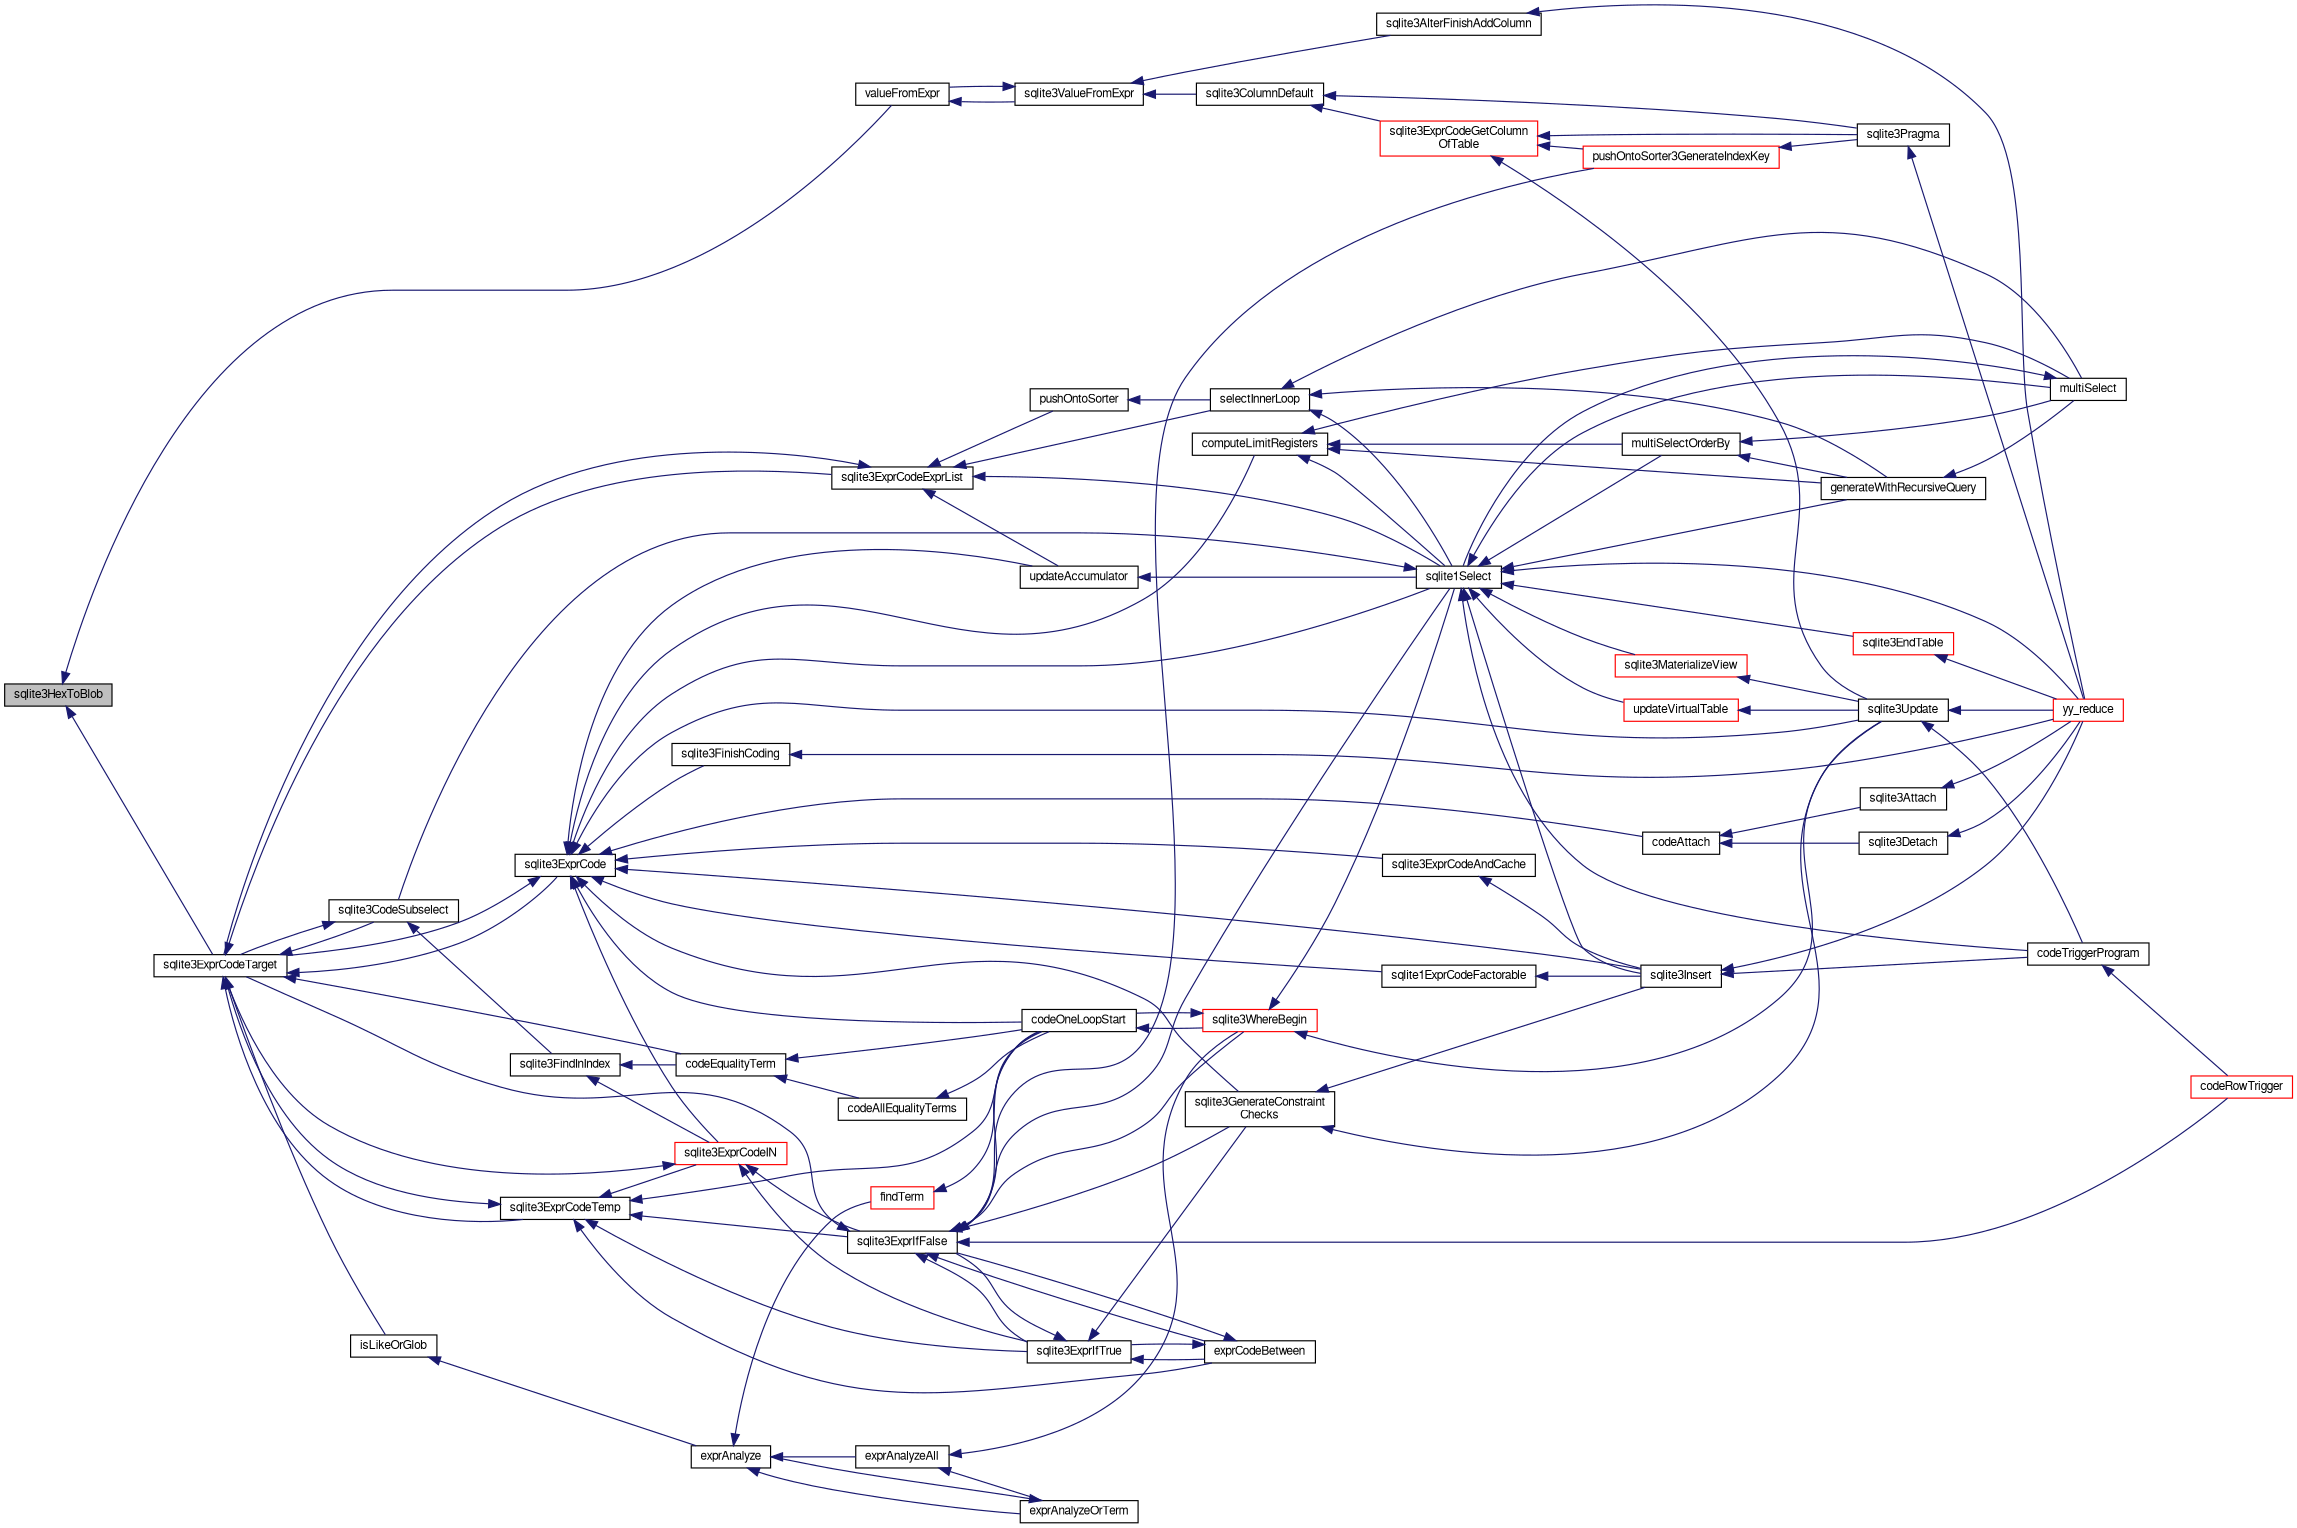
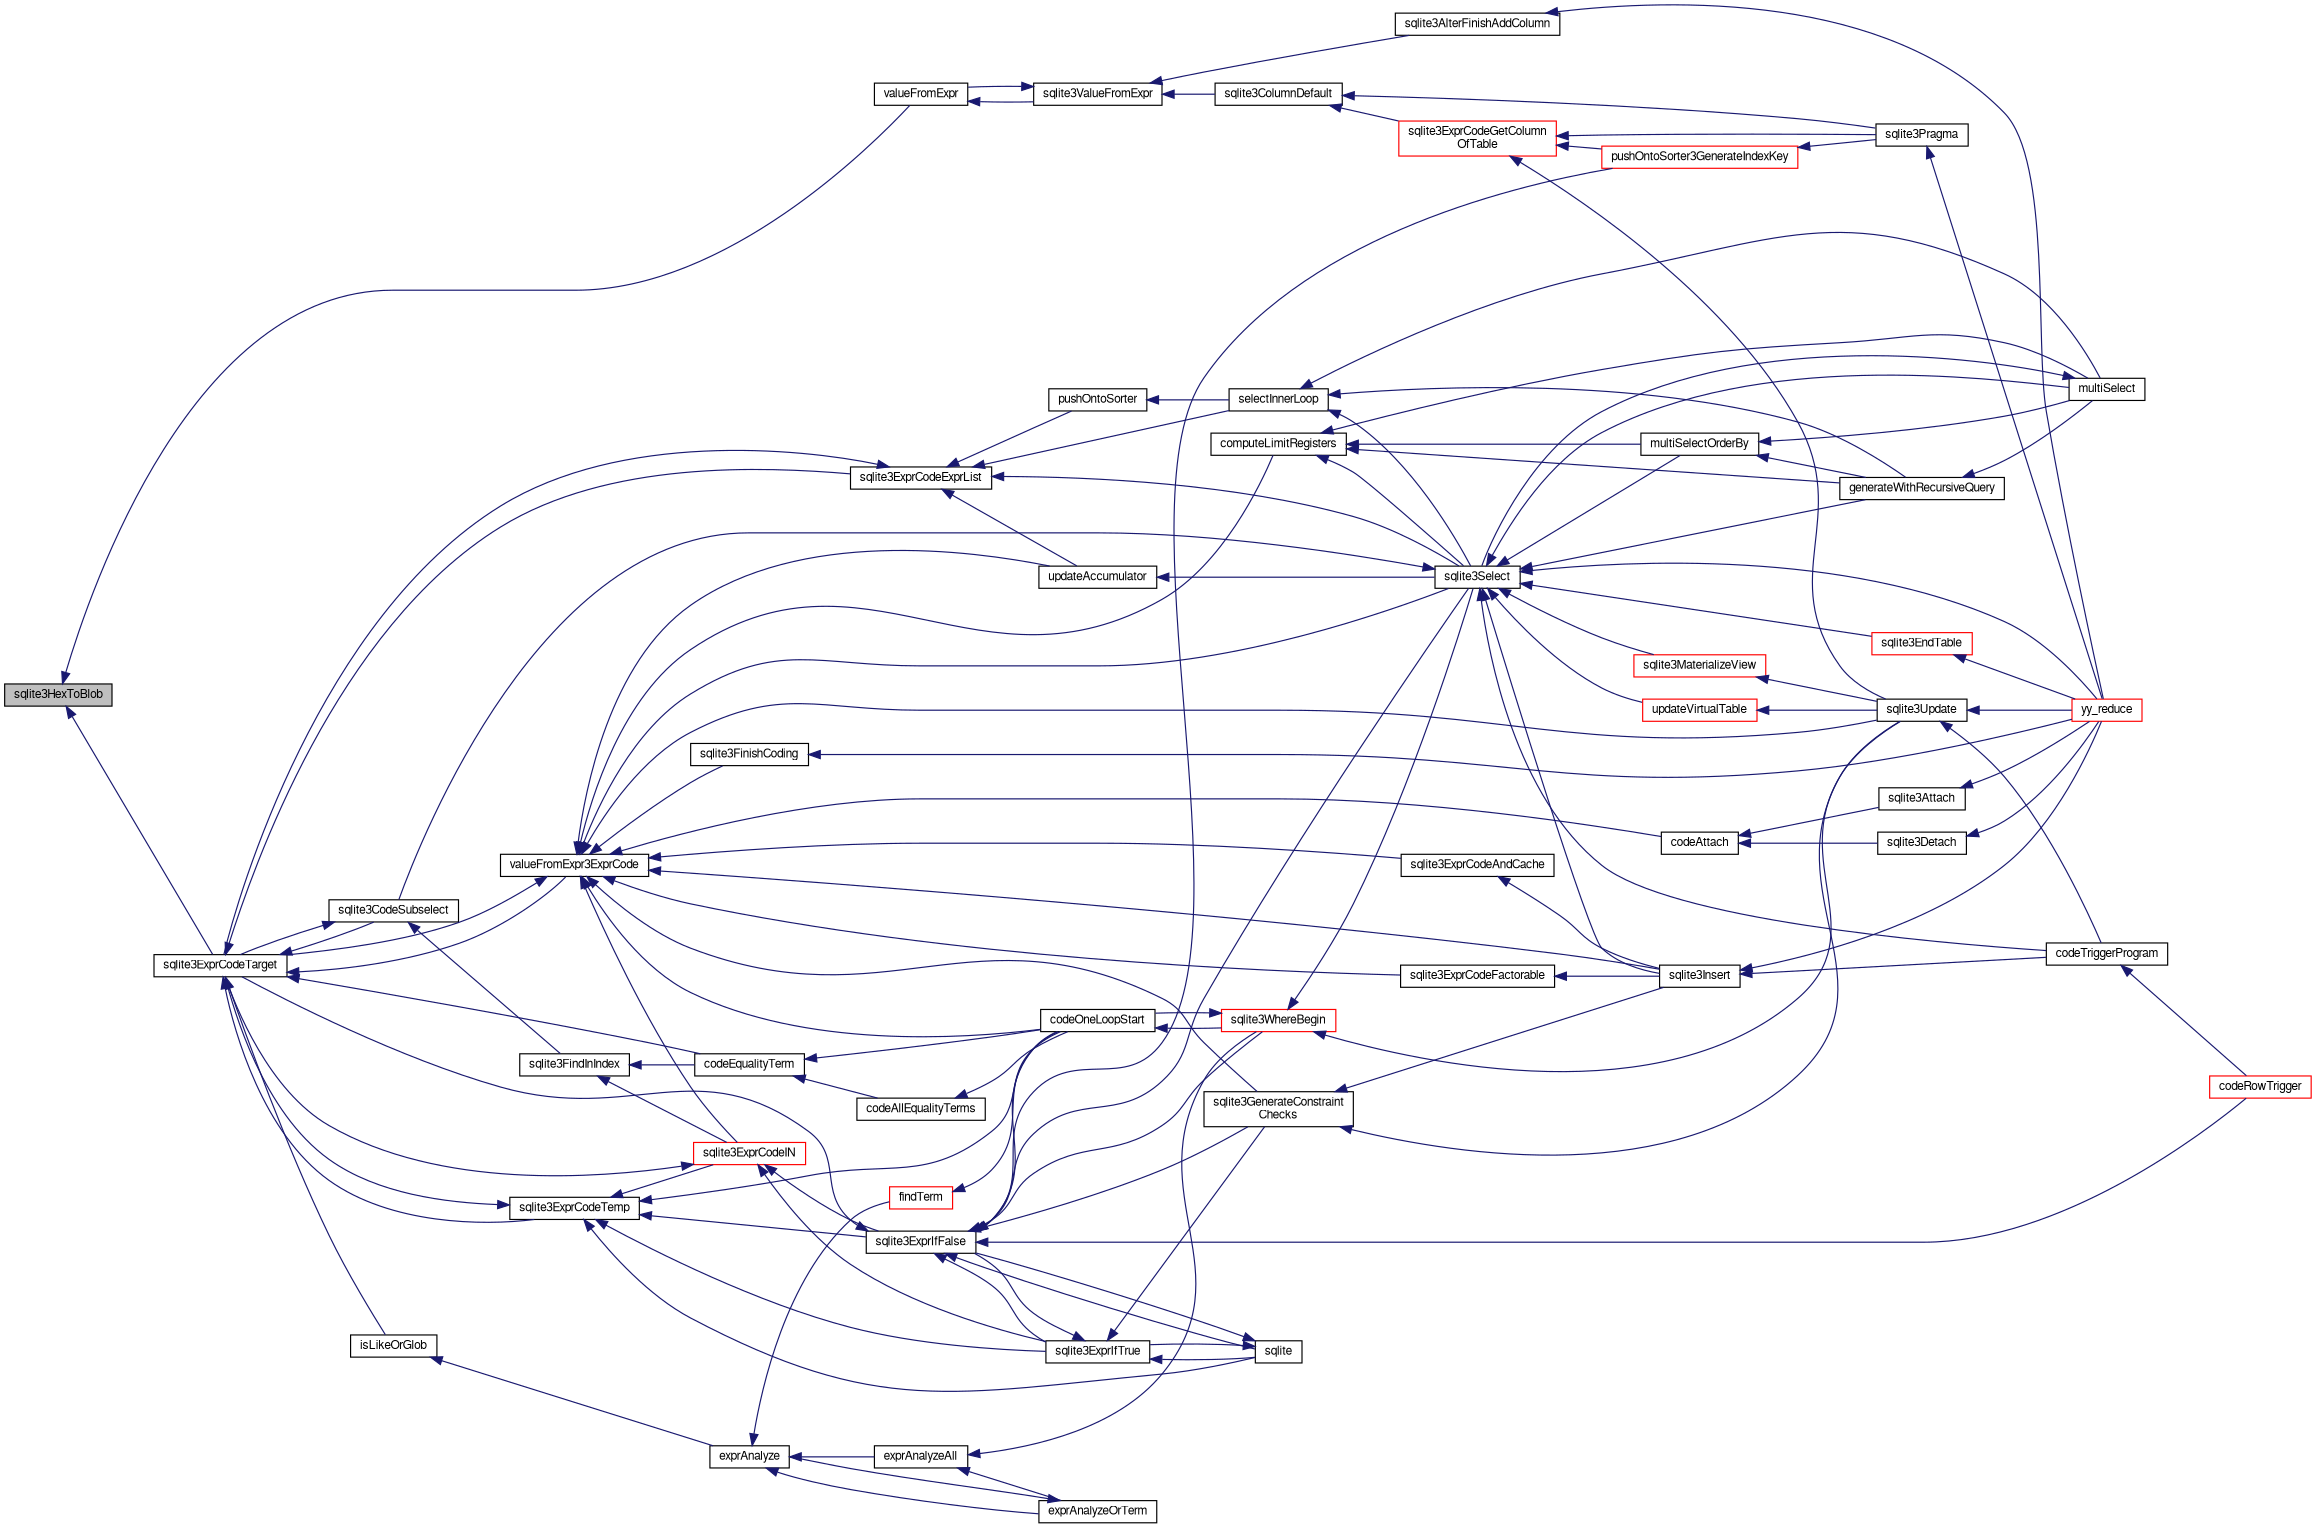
  digraph {
    rankdir=LR
    node [color=black fillcolor=white fontname=FreeSans fontsize=10 shape=record style=filled]
    edge [color=midnightblue dir=back fontname=FreeSans fontsize=10 labelfontname=FreeSans labelfontsize=10 style=solid]
    n1 [fillcolor=grey75 fontcolor=black height=0.2 label=sqlite3HexToBlob width=0.4]
    n2 [height=0.2 label=valueFromExpr width=0.4]
    n3 [height=0.2 label=sqlite3ExprCodeTarget width=0.4]
    n4 [height=0.2 label=sqlite3ValueFromExpr width=0.4]
    n5 [height=0.2 label=sqlite3CodeSubselect width=0.4]
    n6 [height=0.2 label=codeEqualityTerm width=0.4]
    n7 [height=0.2 label=sqlite3ExprCodeTemp width=0.4]
-   n8 [height=0.2 label=sqlite3ExprCode width=0.4]
+   n8 [height=0.2 label=valueFromExpr3ExprCode width=0.4]
    n9 [height=0.2 label=sqlite3ExprCodeExprList width=0.4]
    n10 [height=0.2 label=isLikeOrGlob width=0.4]
    n11 [height=0.2 label=sqlite3AlterFinishAddColumn width=0.4]
    n12 [height=0.2 label=sqlite3ColumnDefault width=0.4]
    n13 [color=red height=0.2 label=yy_reduce width=0.4]
    n14 [color=red height=0.2 label="sqlite3ExprCodeGetColumn\lOfTable" width=0.4]
    n15 [height=0.2 label=sqlite3Pragma width=0.4]
    n16 [color=red height=0.2 label=pushOntoSorter3GenerateIndexKey width=0.4]
    n17 [height=0.2 label=sqlite3Update width=0.4]
    n18 [height=0.2 label=codeTriggerProgram width=0.4]
    n19 [color=red height=0.2 label=codeRowTrigger width=0.4]
    n20 [height=0.2 label=sqlite3FindInIndex width=0.4]
    n21 [height=0.2 label=codeOneLoopStart width=0.4]
    n22 [height=0.2 label=codeAllEqualityTerms width=0.4]
    n23 [color=red height=0.2 label=sqlite3ExprCodeIN width=0.4]
    n24 [height=0.2 label=sqlite3ExprIfTrue width=0.4]
    n25 [height=0.2 label=sqlite3ExprIfFalse width=0.4]
-   n26 [height=0.2 label=exprCodeBetween width=0.4]
+   n26 [height=0.2 label=sqlite width=0.4]
    n27 [height=0.2 label="sqlite3GenerateConstraint\lChecks" width=0.4]
-   n28 [height=0.2 label=sqlite1Select width=0.4]
+   n28 [height=0.2 label=sqlite3Select width=0.4]
    n29 [height=0.2 label=sqlite3Insert width=0.4]
-   n30 [height=0.2 label=sqlite1ExprCodeFactorable width=0.4]
+   n30 [height=0.2 label=sqlite3ExprCodeFactorable width=0.4]
    n31 [height=0.2 label=sqlite3ExprCodeAndCache width=0.4]
    n32 [height=0.2 label=codeAttach width=0.4]
    n33 [height=0.2 label=sqlite3FinishCoding width=0.4]
    n34 [height=0.2 label=computeLimitRegisters width=0.4]
    n35 [height=0.2 label=updateAccumulator width=0.4]
    n36 [height=0.2 label=pushOntoSorter width=0.4]
    n37 [height=0.2 label=selectInnerLoop width=0.4]
    n38 [height=0.2 label=exprAnalyze width=0.4]
    n39 [color=red height=0.2 label=sqlite3WhereBegin width=0.4]
    n40 [color=red height=0.2 label=sqlite3EndTable width=0.4]
    n41 [color=red height=0.2 label=sqlite3MaterializeView width=0.4]
    n42 [height=0.2 label=generateWithRecursiveQuery width=0.4]
    n43 [height=0.2 label=multiSelect width=0.4]
    n44 [height=0.2 label=multiSelectOrderBy width=0.4]
    n45 [color=red height=0.2 label=updateVirtualTable width=0.4]
    n46 [height=0.2 label=sqlite3Detach width=0.4]
    n47 [height=0.2 label=sqlite3Attach width=0.4]
    n48 [color=red height=0.2 label=findTerm width=0.4]
    n49 [height=0.2 label=exprAnalyzeAll width=0.4]
    n50 [height=0.2 label=exprAnalyzeOrTerm width=0.4]
    n1 -> n2
    n1 -> n3
    n2 -> n4
    n3 -> n5
    n3 -> n6
    n3 -> n7
    n3 -> n8
    n3 -> n9
    n3 -> n10
    n4 -> n2
    n4 -> n11
    n4 -> n12
    n5 -> n3
    n5 -> n20
    n6 -> n21
    n6 -> n22
    n7 -> n3
    n7 -> n21
    n7 -> n23
    n7 -> n24
    n7 -> n25
    n7 -> n26
    n8 -> n3
    n8 -> n17
    n8 -> n21
    n8 -> n23
    n8 -> n27
    n8 -> n28
    n8 -> n29
    n8 -> n30
    n8 -> n31
    n8 -> n32
    n8 -> n33
    n8 -> n34
    n8 -> n35
    n9 -> n3
    n9 -> n28
    n9 -> n35
    n9 -> n36
    n9 -> n37
    n10 -> n38
    n11 -> n13
    n12 -> n14
    n12 -> n15
    n14 -> n15
    n14 -> n16
    n14 -> n17
    n15 -> n13
    n16 -> n15
    n17 -> n13
    n17 -> n18
    n18 -> n19
    n20 -> n6
    n20 -> n23
    n21 -> n39
    n22 -> n21
    n23 -> n3
    n23 -> n24
    n23 -> n25
    n24 -> n25
    n24 -> n26
    n24 -> n27
    n25 -> n3
    n25 -> n16
    n25 -> n19
    n25 -> n21
    n25 -> n24
    n25 -> n26
    n25 -> n27
    n25 -> n28
    n25 -> n39
    n26 -> n24
    n26 -> n25
    n27 -> n17
    n27 -> n29
    n28 -> n5
    n28 -> n13
    n28 -> n18
    n28 -> n29
    n28 -> n40
    n28 -> n41
    n28 -> n42
    n28 -> n43
    n28 -> n44
    n28 -> n45
    n29 -> n13
    n29 -> n18
    n30 -> n29
    n31 -> n29
    n32 -> n46
    n32 -> n47
    n33 -> n13
    n34 -> n28
    n34 -> n42
    n34 -> n43
    n34 -> n44
    n35 -> n28
    n36 -> n37
    n37 -> n28
    n37 -> n42
    n37 -> n43
    n38 -> n48
    n38 -> n49
    n38 -> n50
    n39 -> n17
    n39 -> n21
    n39 -> n28
    n40 -> n13
    n41 -> n17
    n42 -> n43
    n43 -> n28
    n44 -> n42
    n44 -> n43
    n45 -> n17
    n46 -> n13
    n47 -> n13
    n48 -> n21
    n49 -> n39
    n49 -> n50
    n50 -> n38
  }
